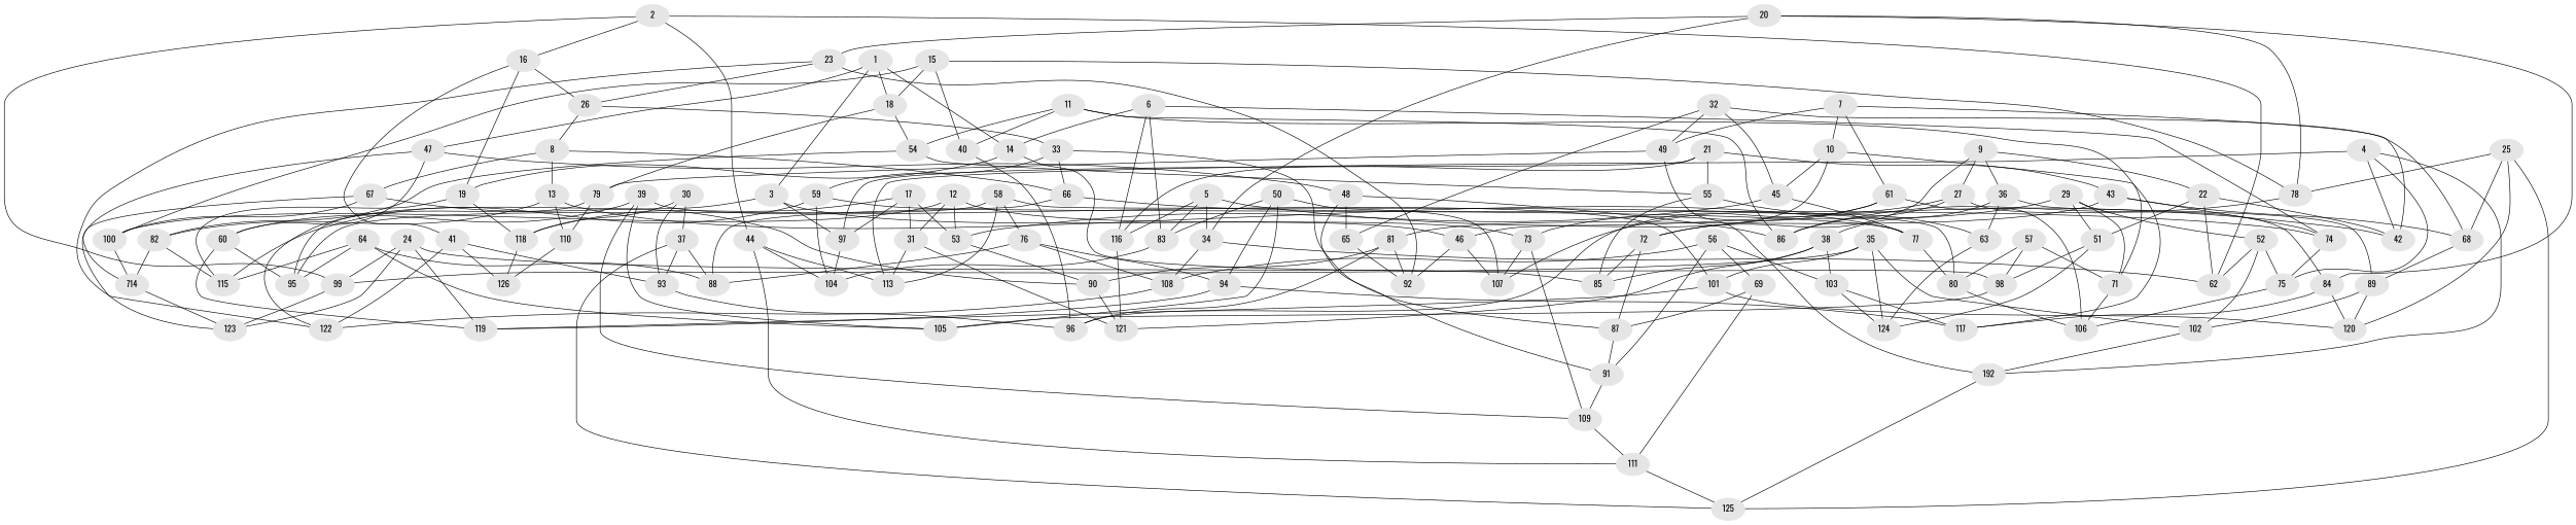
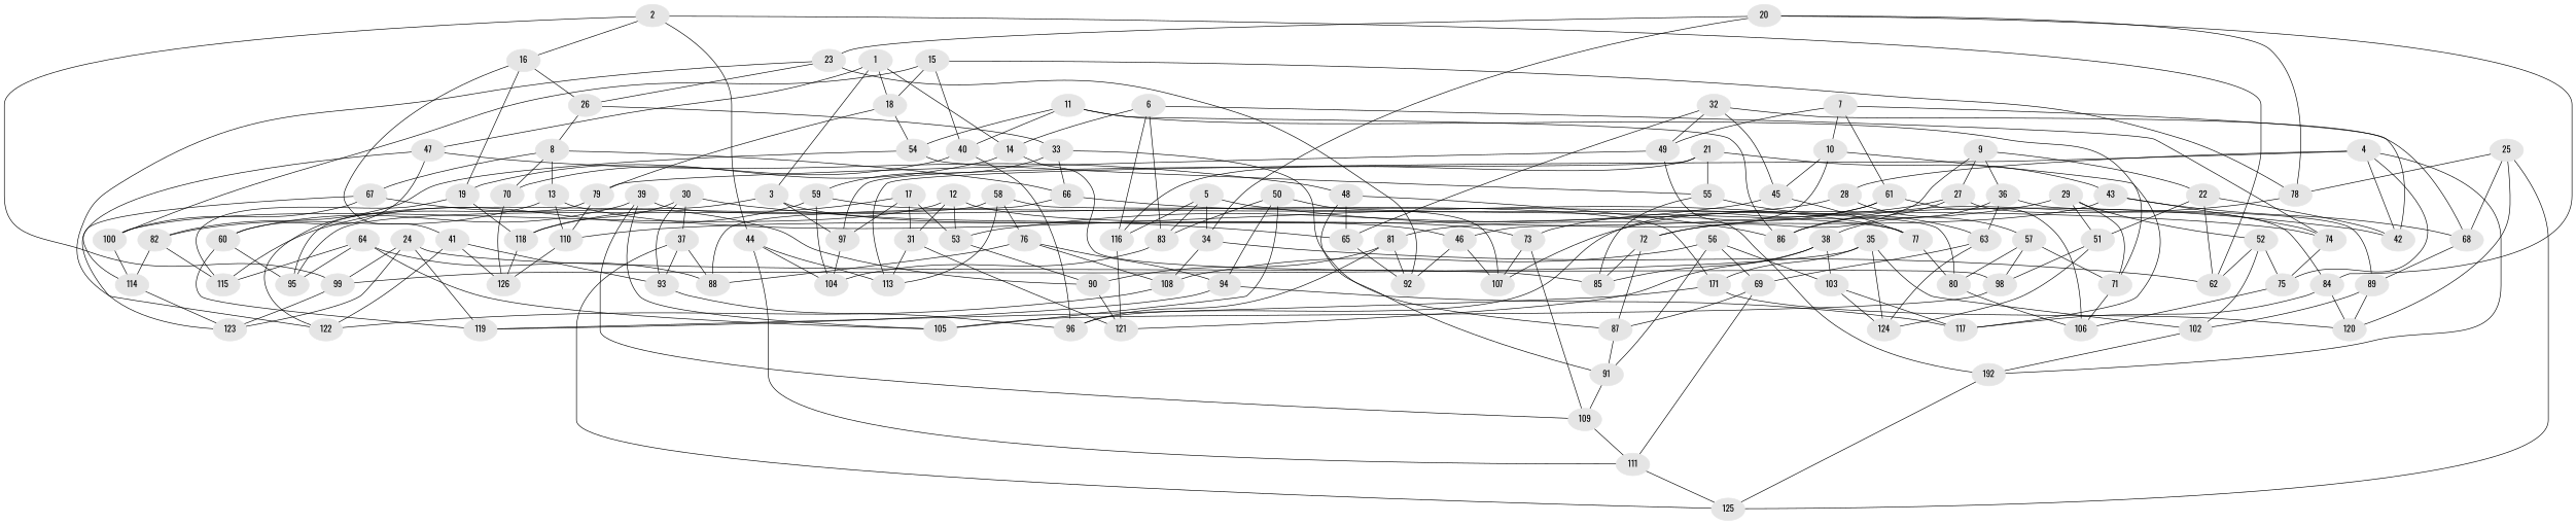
  graph {
    fontname=Oswald
    node [color=gray90 fontname=Oswald style=filled]
    edge [fontname=Oswald]
    1
    3
    14
    18
    47
    46
    97
    122
    19
    98
    54
    79
    60
    48
-   114 [label=714]
+   114
    2
    16
    44
    62
    99
    26
    41
    113
    104
    111
    123
    92
    107
    4
+   28
    42
    75
    n33 [label=192]
    110
    57
    106
    125
    5
    34
    83
    116
    108
    121
    6
    74
    7
    10
    49
    61
    45
    117
    73
    96
    8
    13
    66
    67
+   70
    77
    82
    88
    100
    90
    126
    9
    22
    27
    36
    72
    51
    86
    84
    38
    63
    89
    85
    87
    53
    11
    40
    71
    55
    12
    31
    109
    80
    115
    118
    105
    15
    78
    33
    93
    17
    95
    20
    23
    120
    21
    43
    68
    81
    124
    24
    119
    25
    59
    29
    52
    102
    30
    37
    65
    32
    91
    35
-   101
+   101 [label=171]
    103
    69
    39
    50
    94
    56
    58
    76
    64
    1 -- 3
    1 -- 14
    1 -- 18
    1 -- 47
    3 -- 46
    3 -- 97
    3 -- 122
    14 -- 19
    14 -- 98
    18 -- 54
    18 -- 79
    47 -- 60
    47 -- 48
    47 -- 114
    46 -- 92
    46 -- 107
    97 -- 104
    19 -- 115
    19 -- 118
    98 -- 105
    54 -- 82
    54 -- 55
    79 -- 110
    79 -- 95
    60 -- 95
    60 -- 119
    48 -- 86
    48 -- 65
    48 -- 91
    114 -- 123
    2 -- 16
    2 -- 44
    2 -- 62
    2 -- 99
    16 -- 19
    16 -- 26
    16 -- 41
    44 -- 113
    44 -- 104
    44 -- 111
    99 -- 123
    26 -- 8
    26 -- 33
    41 -- 122
    41 -- 126
    41 -- 93
    111 -- 125
    4 -- 113
+   4 -- 28
    4 -- 42
    4 -- 75
    4 -- n33
+   28 -- 110
+   28 -- 57
    75 -- 106
    n33 -- 125
    110 -- 126
    57 -- 98
    57 -- 71
    57 -- 80
    5 -- 42
    5 -- 34
    5 -- 83
    5 -- 116
    34 -- 62
    34 -- 108
    83 -- 104
    116 -- 121
    108 -- 122
    6 -- 14
    6 -- 83
    6 -- 116
    6 -- 74
    74 -- 75
    7 -- 42
    7 -- 10
    7 -- 49
    7 -- 61
    10 -- 46
    10 -- 45
    10 -- 117
    49 -- 79
    49 -- n33
    61 -- 106
    61 -- 73
    61 -- 96
    45 -- 77
    45 -- 53
    73 -- 107
    73 -- 109
    8 -- 13
    8 -- 66
    8 -- 67
+   8 -- 70
    13 -- 110
    13 -- 77
    13 -- 82
    66 -- 74
    66 -- 88
    67 -- 123
    67 -- 100
    67 -- 90
+   70 -- 126
    77 -- 80
    82 -- 114
    82 -- 115
    100 -- 114
    90 -- 121
    9 -- 22
    9 -- 27
    9 -- 36
    9 -- 72
    22 -- 62
    22 -- 42
    22 -- 51
    27 -- 107
    27 -- 86
    27 -- 84
    36 -- 38
    36 -- 63
    36 -- 89
    72 -- 85
    72 -- 87
    51 -- 98
    51 -- 124
    84 -- 117
    84 -- 120
    38 -- 121
    38 -- 85
    38 -- 103
    63 -- 124
+   63 -- 69
    89 -- 120
    89 -- 102
    87 -- 91
    53 -- 90
    11 -- 54
    11 -- 86
    11 -- 40
    11 -- 71
    40 -- 96
+   40 -- 70
    71 -- 106
    55 -- 63
    55 -- 85
    12 -- 73
    12 -- 100
    12 -- 53
    12 -- 31
    31 -- 113
    31 -- 121
    109 -- 111
    80 -- 106
    118 -- 126
    15 -- 18
    15 -- 100
    15 -- 40
    15 -- 78
    78 -- 86
    33 -- 66
    33 -- 87
    33 -- 59
    93 -- 96
    17 -- 97
    17 -- 53
    17 -- 31
    17 -- 118
    20 -- 34
    20 -- 84
    20 -- 78
    20 -- 23
    23 -- 122
    23 -- 26
    23 -- 92
    21 -- 97
    21 -- 116
    21 -- 55
    21 -- 43
    43 -- 74
    43 -- 68
    43 -- 81
    68 -- 89
    81 -- 92
    81 -- 96
    81 -- 90
    24 -- 99
    24 -- 123
    24 -- 85
    24 -- 119
    25 -- 125
    25 -- 78
    25 -- 120
    25 -- 68
    59 -- 104
    59 -- 77
    59 -- 115
    29 -- 72
    29 -- 51
    29 -- 71
    29 -- 52
    52 -- 62
    52 -- 75
    52 -- 102
    102 -- n33
    30 -- 118
    30 -- 93
    30 -- 37
+   30 -- 65
    37 -- 125
    37 -- 88
    37 -- 93
    65 -- 92
    32 -- 49
    32 -- 45
    32 -- 68
    32 -- 65
    91 -- 109
    35 -- 99
    35 -- 124
    35 -- 102
    35 -- 101
    101 -- 120
    101 -- 119
    103 -- 117
    103 -- 124
    69 -- 111
    69 -- 87
    39 -- 60
    39 -- 109
    39 -- 105
    39 -- 101
    50 -- 107
    50 -- 83
    50 -- 105
    50 -- 94
    94 -- 117
    94 -- 119
    56 -- 108
    56 -- 91
    56 -- 103
    56 -- 69
    58 -- 113
    58 -- 80
    58 -- 95
    58 -- 76
    76 -- 108
    76 -- 88
    76 -- 94
    64 -- 88
    64 -- 115
    64 -- 105
    64 -- 95
  }
